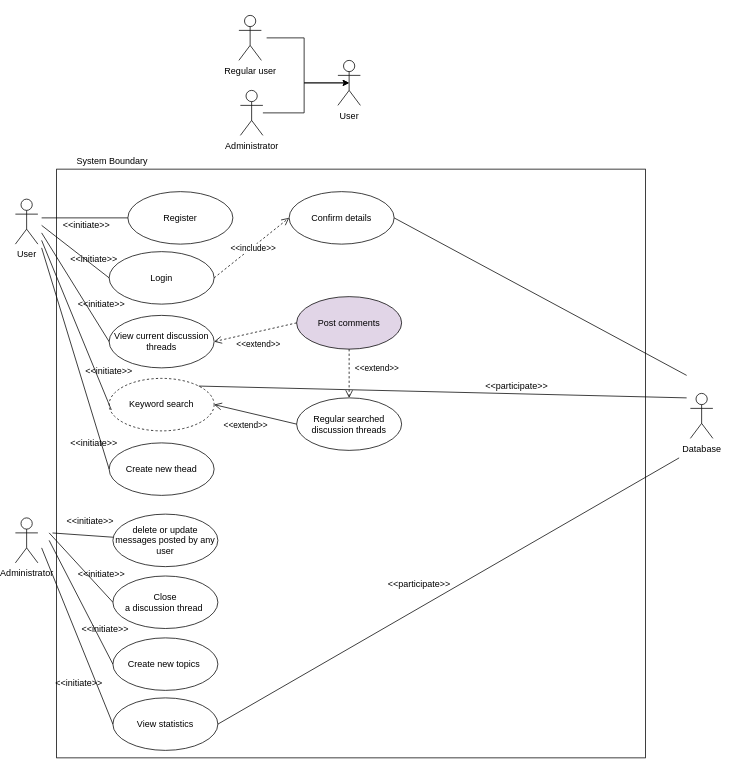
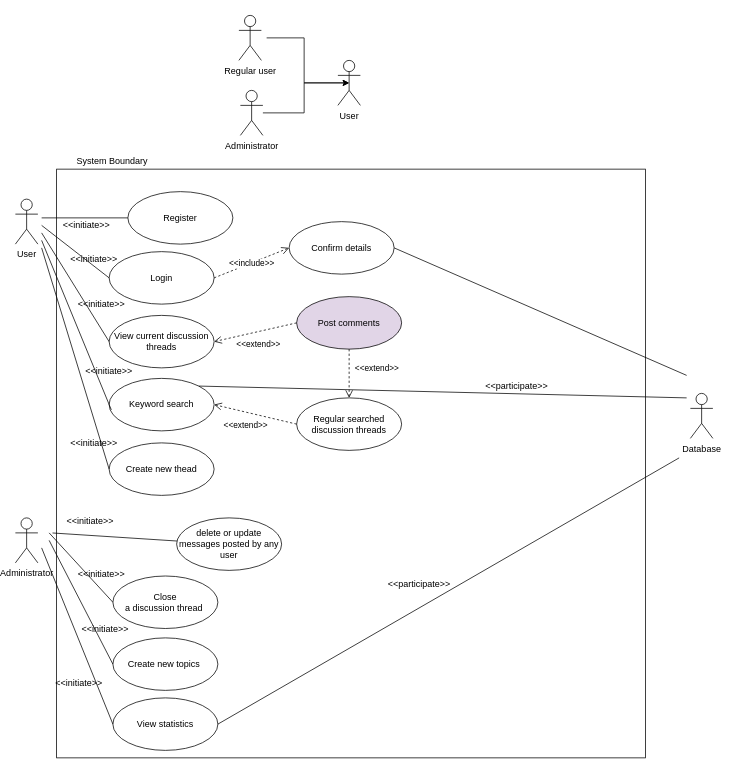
  <mxCell id="0" />
  <mxCell id="1" parent="0" />
  <mxCell id="2" value="" style="whiteSpace=wrap;html=1;aspect=fixed;" vertex="1" parent="1"><mxGeometry x="75" y="225" width="785" height="785" as="geometry" /></mxCell>
  <mxCell id="3" value="System Boundary&lt;br&gt;&lt;br&gt;" style="text;html=1;resizable=0;points=[];autosize=1;align=left;verticalAlign=top;spacingTop=-4;" vertex="1" parent="1"><mxGeometry x="100" y="205" width="110" height="30" as="geometry" /></mxCell>
  <mxCell id="4" value="User" style="shape=umlActor;verticalLabelPosition=bottom;labelBackgroundColor=#ffffff;verticalAlign=top;html=1;" vertex="1" parent="1"><mxGeometry x="20" y="265" width="30" height="60" as="geometry" /></mxCell>
  <mxCell id="5" value="Administrator" style="shape=umlActor;verticalLabelPosition=bottom;labelBackgroundColor=#ffffff;verticalAlign=top;html=1;" vertex="1" parent="1"><mxGeometry x="20" y="690" width="30" height="60" as="geometry" /></mxCell>
  <mxCell id="6" value="Database" style="shape=umlActor;verticalLabelPosition=bottom;labelBackgroundColor=#ffffff;verticalAlign=top;html=1;" vertex="1" parent="1"><mxGeometry x="920" y="524" width="30" height="60" as="geometry" /></mxCell>
  <mxCell id="7" value="Register" style="ellipse;whiteSpace=wrap;html=1;" vertex="1" parent="1"><mxGeometry x="170" y="255" width="140" height="70" as="geometry" /></mxCell>
  <mxCell id="8" value="Login" style="ellipse;whiteSpace=wrap;html=1;" vertex="1" parent="1"><mxGeometry x="145" y="335" width="140" height="70" as="geometry" /></mxCell>
- <mxCell id="9" value="Confirm details" style="ellipse;whiteSpace=wrap;html=1;" vertex="1" parent="1"><mxGeometry x="385" y="255" width="140" height="70" as="geometry" /></mxCell>
+ <mxCell id="9" value="Confirm details" style="ellipse;whiteSpace=wrap;html=1;" vertex="1" parent="1"><mxGeometry x="385" y="295" width="140" height="70" as="geometry" /></mxCell>
  <mxCell id="10" value="View current discussion threads" style="ellipse;whiteSpace=wrap;html=1;" vertex="1" parent="1"><mxGeometry x="145" y="420" width="140" height="70" as="geometry" /></mxCell>
  <mxCell id="11" value="Post comments" style="ellipse;whiteSpace=wrap;html=1;fillColor=#e1d5e7;" vertex="1" parent="1"><mxGeometry x="395" y="395" width="140" height="70" as="geometry" /></mxCell>
- <mxCell id="12" value="Keyword search" style="ellipse;whiteSpace=wrap;html=1;dashed=1;" vertex="1" parent="1"><mxGeometry x="145" y="504" width="140" height="70" as="geometry" /></mxCell>
+ <mxCell id="12" value="Keyword search" style="ellipse;whiteSpace=wrap;html=1;" vertex="1" parent="1"><mxGeometry x="145" y="504" width="140" height="70" as="geometry" /></mxCell>
  <mxCell id="13" value="Create new thead" style="ellipse;whiteSpace=wrap;html=1;" vertex="1" parent="1"><mxGeometry x="145" y="590" width="140" height="70" as="geometry" /></mxCell>
- <mxCell id="14" value="&lt;div&gt;delete or update messages posted by any user&lt;/div&gt;" style="ellipse;whiteSpace=wrap;html=1;" vertex="1" parent="1"><mxGeometry x="150" y="685" width="140" height="70" as="geometry" /></mxCell>
+ <mxCell id="14" value="&lt;div&gt;delete or update messages posted by any user&lt;/div&gt;" style="ellipse;whiteSpace=wrap;html=1;" vertex="1" parent="1"><mxGeometry x="235" y="690" width="140" height="70" as="geometry" /></mxCell>
  <mxCell id="15" style="edgeStyle=orthogonalEdgeStyle;rounded=0;orthogonalLoop=1;jettySize=auto;html=1;entryX=0.5;entryY=0.5;entryDx=0;entryDy=0;entryPerimeter=0;" edge="1" parent="1" target="19"><mxGeometry relative="1" as="geometry"><mxPoint x="355" y="50" as="sourcePoint" /><Array as="points"><mxPoint x="405" y="50" /><mxPoint x="405" y="110" /></Array></mxGeometry></mxCell>
  <mxCell id="16" value="Regular user" style="shape=umlActor;verticalLabelPosition=bottom;labelBackgroundColor=#ffffff;verticalAlign=top;html=1;" vertex="1" parent="1"><mxGeometry x="318" y="20" width="30" height="60" as="geometry" /></mxCell>
  <mxCell id="17" style="edgeStyle=orthogonalEdgeStyle;rounded=0;orthogonalLoop=1;jettySize=auto;html=1;entryX=0.5;entryY=0.5;entryDx=0;entryDy=0;entryPerimeter=0;" edge="1" parent="1" source="18" target="19"><mxGeometry relative="1" as="geometry"><Array as="points"><mxPoint x="405" y="150" /><mxPoint x="405" y="110" /></Array></mxGeometry></mxCell>
  <mxCell id="18" value="Administrator" style="shape=umlActor;verticalLabelPosition=bottom;labelBackgroundColor=#ffffff;verticalAlign=top;html=1;" vertex="1" parent="1"><mxGeometry x="320" y="120" width="30" height="60" as="geometry" /></mxCell>
  <mxCell id="19" value="User" style="shape=umlActor;verticalLabelPosition=bottom;labelBackgroundColor=#ffffff;verticalAlign=top;html=1;" vertex="1" parent="1"><mxGeometry x="450" y="80" width="30" height="60" as="geometry" /></mxCell>
  <mxCell id="20" value="" style="endArrow=none;html=1;entryX=0;entryY=0.5;entryDx=0;entryDy=0;" edge="1" parent="1" target="7"><mxGeometry width="50" height="50" relative="1" as="geometry"><mxPoint x="55" y="290" as="sourcePoint" /><mxPoint x="75" y="840" as="targetPoint" /></mxGeometry></mxCell>
  <mxCell id="21" value="&amp;lt;&amp;lt;initiate&amp;gt;&amp;gt;" style="text;html=1;strokeColor=none;fillColor=none;align=center;verticalAlign=middle;whiteSpace=wrap;rounded=0;" vertex="1" parent="1"><mxGeometry x="95" y="290" width="40" height="20" as="geometry" /></mxCell>
  <mxCell id="22" value="" style="endArrow=none;html=1;entryX=0;entryY=0.5;entryDx=0;entryDy=0;" edge="1" parent="1" target="8"><mxGeometry width="50" height="50" relative="1" as="geometry"><mxPoint x="55" y="300" as="sourcePoint" /><mxPoint x="75" y="840" as="targetPoint" /></mxGeometry></mxCell>
  <mxCell id="23" value="&amp;lt;&amp;lt;initiate&amp;gt;&amp;gt;" style="text;html=1;strokeColor=none;fillColor=none;align=center;verticalAlign=middle;whiteSpace=wrap;rounded=0;" vertex="1" parent="1"><mxGeometry x="105" y="335" width="40" height="20" as="geometry" /></mxCell>
  <mxCell id="24" value="&amp;lt;&amp;lt;include&amp;gt;&amp;gt;" style="html=1;verticalAlign=bottom;endArrow=open;dashed=1;endSize=8;entryX=0;entryY=0.5;entryDx=0;entryDy=0;exitX=1;exitY=0.5;exitDx=0;exitDy=0;" edge="1" parent="1" source="8" target="9"><mxGeometry x="-0.069" y="-9" relative="1" as="geometry"><mxPoint x="105" y="840" as="sourcePoint" /><mxPoint x="25" y="840" as="targetPoint" /><mxPoint as="offset" /></mxGeometry></mxCell>
  <mxCell id="25" value="" style="endArrow=none;html=1;entryX=0;entryY=0.5;entryDx=0;entryDy=0;" edge="1" parent="1" target="10"><mxGeometry width="50" height="50" relative="1" as="geometry"><mxPoint x="55" y="310" as="sourcePoint" /><mxPoint x="145" y="504" as="targetPoint" /></mxGeometry></mxCell>
  <mxCell id="26" value="&amp;lt;&amp;lt;initiate&amp;gt;&amp;gt;" style="text;html=1;strokeColor=none;fillColor=none;align=center;verticalAlign=middle;whiteSpace=wrap;rounded=0;" vertex="1" parent="1"><mxGeometry x="115" y="395" width="40" height="20" as="geometry" /></mxCell>
  <mxCell id="27" value="" style="endArrow=none;html=1;entryX=0.021;entryY=0.6;entryDx=0;entryDy=0;entryPerimeter=0;" edge="1" parent="1" target="12"><mxGeometry width="50" height="50" relative="1" as="geometry"><mxPoint x="55" y="320" as="sourcePoint" /><mxPoint x="155" y="465" as="targetPoint" /></mxGeometry></mxCell>
  <mxCell id="28" value="&amp;lt;&amp;lt;initiate&amp;gt;&amp;gt;" style="text;html=1;strokeColor=none;fillColor=none;align=center;verticalAlign=middle;whiteSpace=wrap;rounded=0;" vertex="1" parent="1"><mxGeometry x="125" y="484" width="40" height="20" as="geometry" /></mxCell>
  <mxCell id="29" value="" style="endArrow=none;html=1;exitX=-0.007;exitY=0.618;exitDx=0;exitDy=0;exitPerimeter=0;" edge="1" parent="1" source="2" target="14"><mxGeometry width="50" height="50" relative="1" as="geometry"><mxPoint x="120" y="690.985" as="sourcePoint" /><mxPoint x="160" y="300" as="targetPoint" /></mxGeometry></mxCell>
  <mxCell id="30" value="&amp;lt;&amp;lt;initiate&amp;gt;&amp;gt;" style="text;html=1;strokeColor=none;fillColor=none;align=center;verticalAlign=middle;whiteSpace=wrap;rounded=0;" vertex="1" parent="1"><mxGeometry x="105" y="580" width="40" height="20" as="geometry" /></mxCell>
  <mxCell id="31" value="" style="endArrow=none;html=1;entryX=0;entryY=0.5;entryDx=0;entryDy=0;" edge="1" parent="1" target="13"><mxGeometry width="50" height="50" relative="1" as="geometry"><mxPoint x="55" y="330" as="sourcePoint" /><mxPoint x="158" y="556" as="targetPoint" /></mxGeometry></mxCell>
  <mxCell id="32" value="&amp;lt;&amp;lt;extend&amp;gt;&amp;gt;&lt;br&gt;&lt;br&gt;" style="html=1;verticalAlign=bottom;endArrow=open;dashed=1;endSize=8;entryX=1;entryY=0.5;entryDx=0;entryDy=0;exitX=0;exitY=0.5;exitDx=0;exitDy=0;" edge="1" parent="1" source="11" target="10"><mxGeometry x="0.058" y="38" relative="1" as="geometry"><mxPoint x="385" y="470" as="sourcePoint" /><mxPoint x="305" y="469.5" as="targetPoint" /><mxPoint x="-1" as="offset" /></mxGeometry></mxCell>
  <mxCell id="33" value="Regular searched discussion threads" style="ellipse;whiteSpace=wrap;html=1;" vertex="1" parent="1"><mxGeometry x="395" y="530" width="140" height="70" as="geometry" /></mxCell>
- <mxCell id="34" value="&amp;lt;&amp;lt;extend&amp;gt;&amp;gt;&lt;br&gt;&lt;br&gt;" style="html=1;verticalAlign=bottom;endArrow=open;dashed=0;endSize=8;entryX=1;entryY=0.5;entryDx=0;entryDy=0;exitX=0;exitY=0.5;exitDx=0;exitDy=0;" edge="1" parent="1" source="33" target="12"><mxGeometry x="0.058" y="38" relative="1" as="geometry"><mxPoint x="385.029" y="527.5" as="sourcePoint" /><mxPoint x="275.618" y="552.206" as="targetPoint" /><mxPoint x="-1" as="offset" /></mxGeometry></mxCell>
+ <mxCell id="34" value="&amp;lt;&amp;lt;extend&amp;gt;&amp;gt;&lt;br&gt;&lt;br&gt;" style="html=1;verticalAlign=bottom;endArrow=open;dashed=1;endSize=8;entryX=1;entryY=0.5;entryDx=0;entryDy=0;exitX=0;exitY=0.5;exitDx=0;exitDy=0;" edge="1" parent="1" source="33" target="12"><mxGeometry x="0.058" y="38" relative="1" as="geometry"><mxPoint x="385.029" y="527.5" as="sourcePoint" /><mxPoint x="275.618" y="552.206" as="targetPoint" /><mxPoint x="-1" as="offset" /></mxGeometry></mxCell>
  <mxCell id="35" value="&amp;lt;&amp;lt;extend&amp;gt;&amp;gt;" style="html=1;verticalAlign=bottom;endArrow=open;dashed=1;endSize=8;exitX=0.5;exitY=1;exitDx=0;exitDy=0;" edge="1" parent="1" source="11" target="33"><mxGeometry x="0.058" y="38" relative="1" as="geometry"><mxPoint x="404.529" y="440" as="sourcePoint" /><mxPoint x="295.118" y="464.706" as="targetPoint" /><mxPoint x="-1" as="offset" /></mxGeometry></mxCell>
  <mxCell id="36" value="&lt;div&gt;Close&lt;/div&gt;&lt;div&gt;a discussion thread&amp;nbsp;&lt;/div&gt;" style="ellipse;whiteSpace=wrap;html=1;" vertex="1" parent="1"><mxGeometry x="150" y="767.5" width="140" height="70" as="geometry" /></mxCell>
  <mxCell id="37" value="Create new topics&amp;nbsp;" style="ellipse;whiteSpace=wrap;html=1;" vertex="1" parent="1"><mxGeometry x="150" y="850" width="140" height="70" as="geometry" /></mxCell>
  <mxCell id="38" value="View statistics" style="ellipse;whiteSpace=wrap;html=1;" vertex="1" parent="1"><mxGeometry x="150" y="930" width="140" height="70" as="geometry" /></mxCell>
  <mxCell id="39" value="" style="endArrow=none;html=1;entryX=0;entryY=0.5;entryDx=0;entryDy=0;" edge="1" parent="1" target="36"><mxGeometry width="50" height="50" relative="1" as="geometry"><mxPoint x="65" y="710" as="sourcePoint" /><mxPoint x="45" y="1020" as="targetPoint" /></mxGeometry></mxCell>
  <mxCell id="40" value="" style="endArrow=none;html=1;entryX=0;entryY=0.5;entryDx=0;entryDy=0;" edge="1" parent="1" target="37"><mxGeometry width="50" height="50" relative="1" as="geometry"><mxPoint x="65" y="720" as="sourcePoint" /><mxPoint x="45" y="1020" as="targetPoint" /></mxGeometry></mxCell>
  <mxCell id="41" value="" style="endArrow=none;html=1;exitX=0;exitY=0.5;exitDx=0;exitDy=0;" edge="1" parent="1" source="38"><mxGeometry width="50" height="50" relative="1" as="geometry"><mxPoint x="-5" y="1070" as="sourcePoint" /><mxPoint x="55" y="730" as="targetPoint" /></mxGeometry></mxCell>
  <mxCell id="42" value="&amp;lt;&amp;lt;initiate&amp;gt;&amp;gt;" style="text;html=1;strokeColor=none;fillColor=none;align=center;verticalAlign=middle;whiteSpace=wrap;rounded=0;" vertex="1" parent="1"><mxGeometry x="115" y="755" width="40" height="20" as="geometry" /></mxCell>
  <mxCell id="43" value="&amp;lt;&amp;lt;initiate&amp;gt;&amp;gt;" style="text;html=1;strokeColor=none;fillColor=none;align=center;verticalAlign=middle;whiteSpace=wrap;rounded=0;" vertex="1" parent="1"><mxGeometry x="120" y="827.5" width="40" height="20" as="geometry" /></mxCell>
  <mxCell id="44" value="&amp;lt;&amp;lt;initiate&amp;gt;&amp;gt;" style="text;html=1;strokeColor=none;fillColor=none;align=center;verticalAlign=middle;whiteSpace=wrap;rounded=0;" vertex="1" parent="1"><mxGeometry x="85" y="900" width="40" height="20" as="geometry" /></mxCell>
  <mxCell id="45" value="" style="endArrow=none;html=1;exitX=1;exitY=0.5;exitDx=0;exitDy=0;" edge="1" parent="1" source="38"><mxGeometry width="50" height="50" relative="1" as="geometry"><mxPoint x="-5" y="1070" as="sourcePoint" /><mxPoint x="905" y="610" as="targetPoint" /></mxGeometry></mxCell>
  <mxCell id="46" value="&amp;lt;&amp;lt;participate&amp;gt;&amp;gt;" style="text;html=1;resizable=0;points=[];autosize=1;align=left;verticalAlign=top;spacingTop=-4;" vertex="1" parent="1"><mxGeometry x="515" y="767.5" width="100" height="20" as="geometry" /></mxCell>
  <mxCell id="47" value="&amp;lt;&amp;lt;initiate&amp;gt;&amp;gt;" style="text;html=1;strokeColor=none;fillColor=none;align=center;verticalAlign=middle;whiteSpace=wrap;rounded=0;" vertex="1" parent="1"><mxGeometry x="100" y="685" width="40" height="20" as="geometry" /></mxCell>
  <mxCell id="48" value="" style="endArrow=none;html=1;exitX=1;exitY=0;exitDx=0;exitDy=0;" edge="1" parent="1" source="12"><mxGeometry width="50" height="50" relative="1" as="geometry"><mxPoint x="-5" y="1070" as="sourcePoint" /><mxPoint x="915" y="530" as="targetPoint" /></mxGeometry></mxCell>
  <mxCell id="49" value="&amp;lt;&amp;lt;participate&amp;gt;&amp;gt;" style="text;html=1;resizable=0;points=[];autosize=1;align=left;verticalAlign=top;spacingTop=-4;" vertex="1" parent="1"><mxGeometry x="645" y="504" width="100" height="20" as="geometry" /></mxCell>
  <mxCell id="50" value="" style="endArrow=none;html=1;exitX=1;exitY=0.5;exitDx=0;exitDy=0;" edge="1" parent="1" source="9"><mxGeometry width="50" height="50" relative="1" as="geometry"><mxPoint x="-5" y="1070" as="sourcePoint" /><mxPoint x="915" y="500" as="targetPoint" /></mxGeometry></mxCell>
